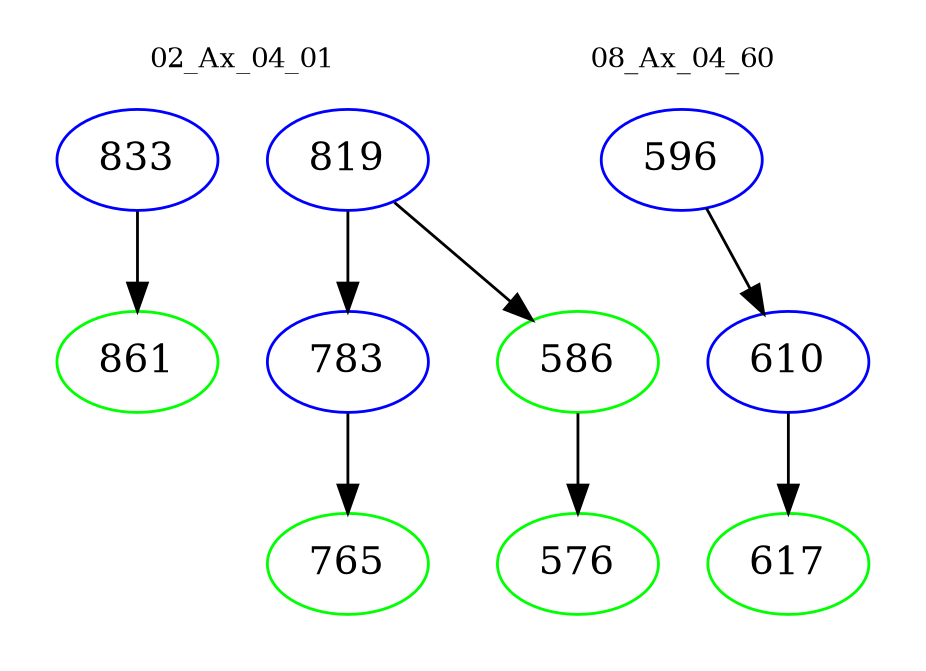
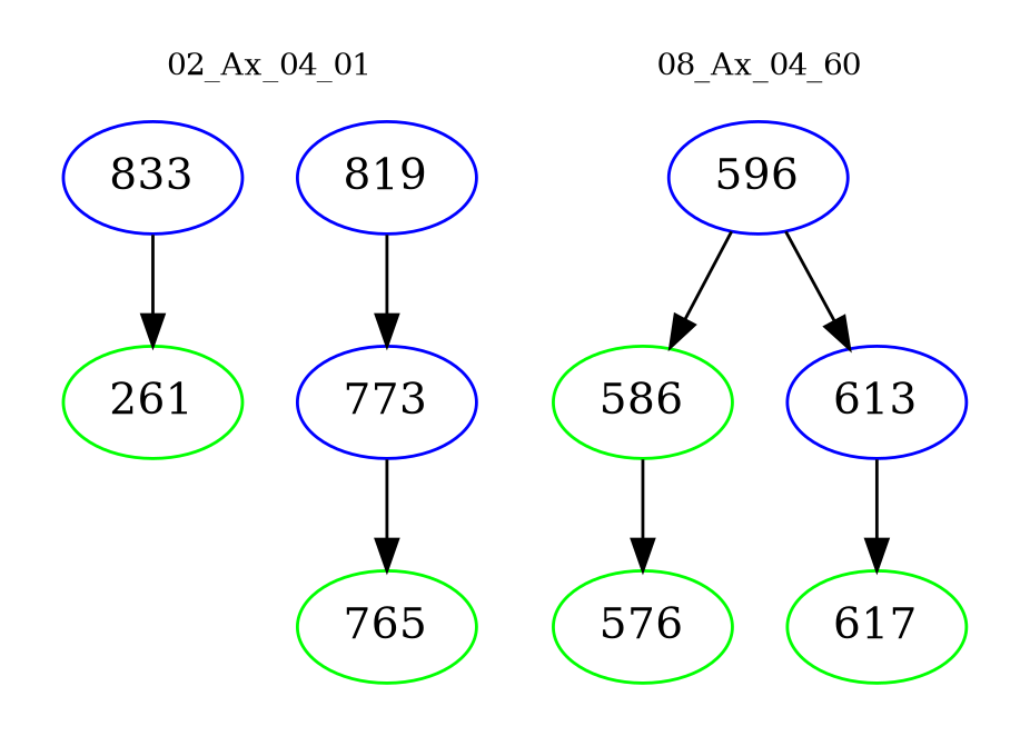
  digraph {
    node [color=blue]
    edge [color=black]
    n1 [label=819]
-   n2 [label=783]
+   n2 [label=773]
    n3 [label=833]
    n4 [color=green label=765]
-   n5 [color=green label=861]
+   n5 [color=green label=261]
    n6 [label=596]
    n7 [color=green label=586]
-   n8 [label=610]
+   n8 [label=613]
    n9 [color=green label=576]
    n10 [color=green label=617]
    subgraph cluster_1 {
      color=white
      fontsize=10
      label="02_Ax_04_01"
      n1
      n2
      n3
      n4
      n5
    }
    subgraph cluster_2 {
      color=white
      fontsize=10
      label="08_Ax_04_60"
      n6
      n7
      n8
      n9
      n10
    }
    n1 -> n2
    n2 -> n4
    n3 -> n5
-   n1 -> n7
+   n6 -> n7
    n6 -> n8
    n7 -> n9
    n8 -> n10
  }
